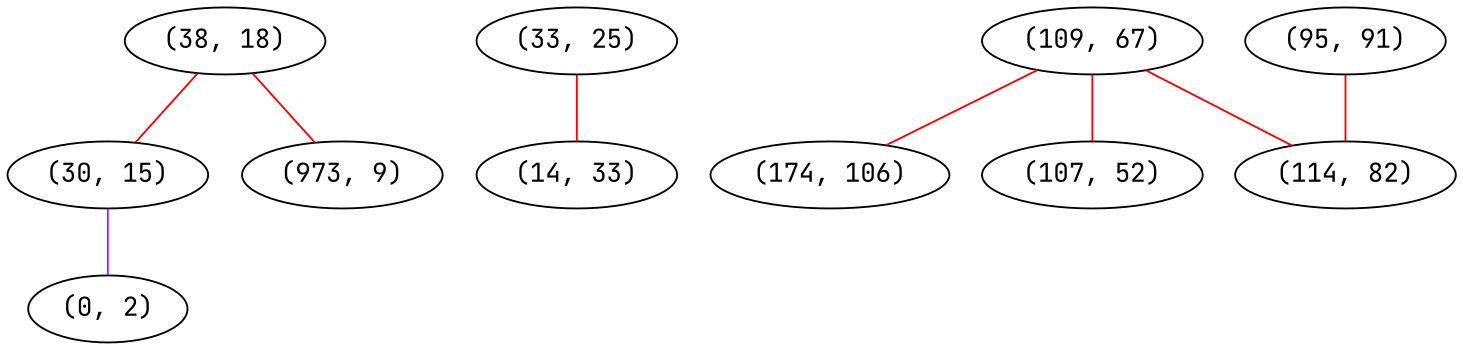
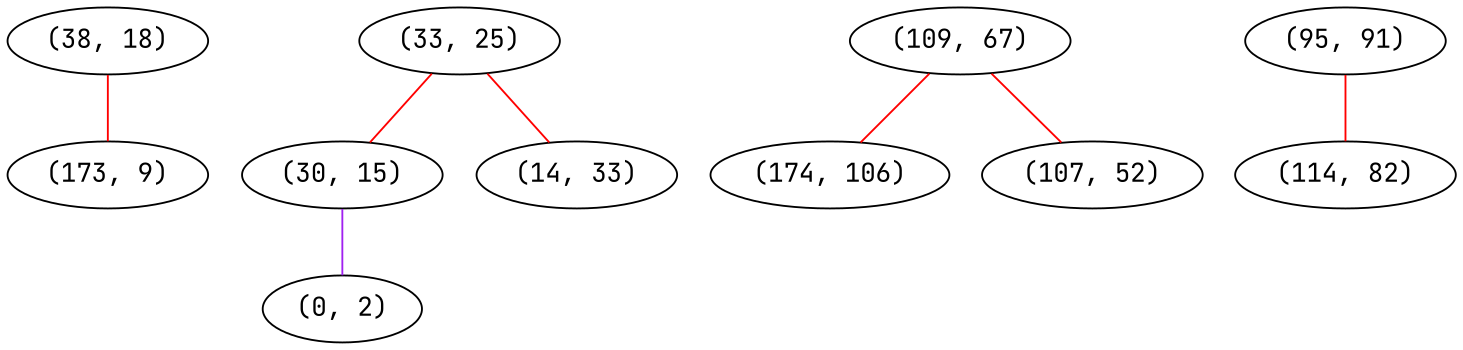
  graph {
    fontname="JetBrains Mono"
    node [fontname="JetBrains Mono"]
    edge [color=red fontname="JetBrains Mono" weight=1]
    "(38, 18)"
    "(30, 15)"
-   "(173, 9)" [label="(973, 9)"]
+   "(173, 9)"
    n4 [label="(0, 2)"]
    "(33, 25)"
    "(14, 33)"
    "(109, 67)"
    "(174, 106)"
    "(107, 52)"
    n10 [label="(114, 82)"]
    "(95, 91)"
-   "(38, 18)" -- "(30, 15)"
+   "(33, 25)" -- "(30, 15)"
    "(38, 18)" -- "(173, 9)"
    "(30, 15)" -- n4 [color=purple weight=4]
    "(33, 25)" -- "(14, 33)"
    "(109, 67)" -- "(174, 106)"
    "(109, 67)" -- "(107, 52)"
-   "(109, 67)" -- n10
    "(95, 91)" -- n10
  }
